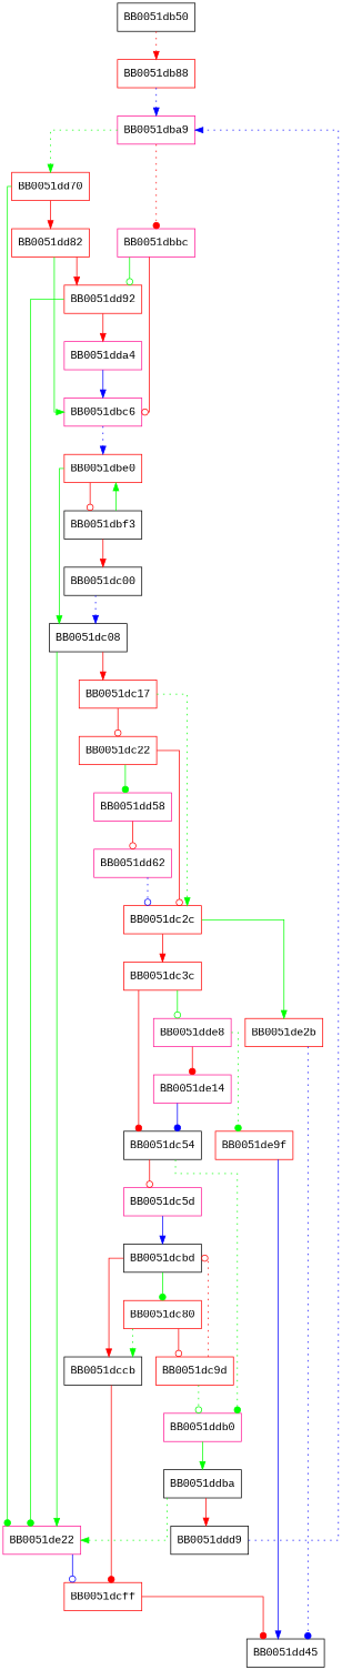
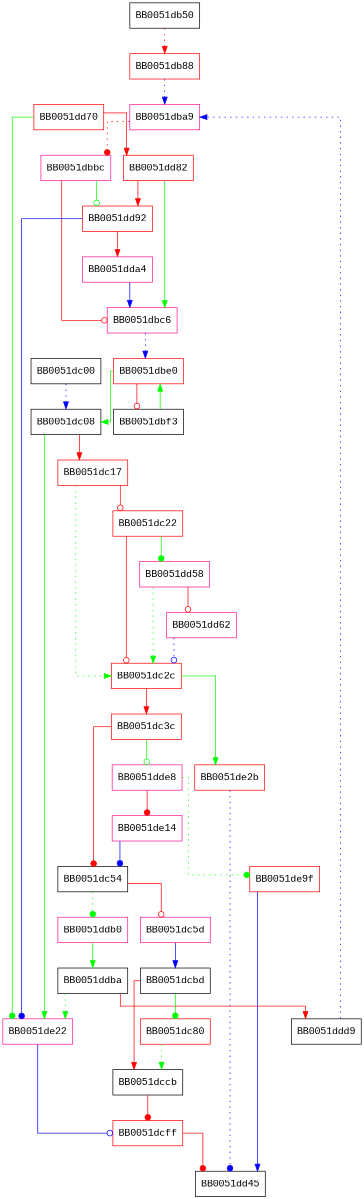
  digraph {
    fontname="Liberation Mono"
    splines=ortho
    node [color=red fontname="Liberation Mono" shape=box]
    edge [arrowhead=normal color=red fontname="Liberation Mono" style=solid]
    BB0051db50 [color=black]
    BB0051db88
    BB0051dba9 [color=deeppink]
    BB0051dd45 [color=black]
    BB0051dcff
    BB0051dd70
    BB0051dbbc [color=deeppink]
    BB0051de22 [color=deeppink]
    BB0051dd82
    BB0051dd92
    BB0051dbc6 [color=deeppink]
    BB0051dda4 [color=deeppink]
    BB0051dbe0
    BB0051dc08 [color=black]
    BB0051dbf3 [color=black]
    BB0051dc17
    BB0051dc00 [color=black]
    BB0051dc2c
    BB0051dc22
    BB0051de2b
    BB0051dc3c
    BB0051dd58 [color=deeppink]
    BB0051dde8 [color=deeppink]
    BB0051dc54 [color=black]
    BB0051dd62 [color=deeppink]
    BB0051de9f
    BB0051de14 [color=deeppink]
    BB0051ddb0 [color=deeppink]
    BB0051dc5d [color=deeppink]
    BB0051ddba [color=black]
    BB0051dcbd [color=black]
    BB0051ddd9 [color=black]
    BB0051dc80
    BB0051dccb [color=black]
-   BB0051dc9d
    BB0051db50 -> BB0051db88 [style=dotted]
    BB0051db88 -> BB0051dba9 [color=blue style=dotted]
-   BB0051dba9 -> BB0051dd70 [color=green style=dotted]
    BB0051dba9 -> BB0051dbbc [arrowhead=dot style=dotted]
    BB0051dcff -> BB0051dd45 [arrowhead=dot]
    BB0051dd70 -> BB0051de22 [arrowhead=dot color=green]
    BB0051dd70 -> BB0051dd82
    BB0051dbbc -> BB0051dd92 [arrowhead=odot color=green]
    BB0051dbbc -> BB0051dbc6 [arrowhead=odot]
    BB0051de22 -> BB0051dcff [arrowhead=odot color=blue]
    BB0051dd82 -> BB0051dd92
    BB0051dd82 -> BB0051dbc6 [color=green]
-   BB0051dd92 -> BB0051de22 [arrowhead=dot color=green]
+   BB0051dd92 -> BB0051de22 [arrowhead=dot color=blue]
    BB0051dd92 -> BB0051dda4
    BB0051dbc6 -> BB0051dbe0 [color=blue style=dotted]
    BB0051dda4 -> BB0051dbc6 [color=blue]
    BB0051dbe0 -> BB0051dc08 [color=green]
    BB0051dbe0 -> BB0051dbf3 [arrowhead=odot]
    BB0051dc08 -> BB0051de22 [color=green]
    BB0051dc08 -> BB0051dc17
    BB0051dbf3 -> BB0051dbe0 [color=green]
-   BB0051dbf3 -> BB0051dc00
    BB0051dc17 -> BB0051dc2c [color=green style=dotted]
    BB0051dc17 -> BB0051dc22 [arrowhead=odot]
    BB0051dc00 -> BB0051dc08 [color=blue style=dotted]
    BB0051dc2c -> BB0051de2b [color=green]
    BB0051dc2c -> BB0051dc3c
    BB0051dc22 -> BB0051dc2c [arrowhead=odot]
    BB0051dc22 -> BB0051dd58 [arrowhead=dot color=green]
    BB0051de2b -> BB0051dd45 [arrowhead=dot color=blue style=dotted]
    BB0051dc3c -> BB0051dde8 [arrowhead=odot color=green]
    BB0051dc3c -> BB0051dc54 [arrowhead=dot]
+   BB0051dd58 -> BB0051dc2c [color=green style=dotted]
    BB0051dd58 -> BB0051dd62 [arrowhead=odot]
    BB0051dde8 -> BB0051de9f [arrowhead=dot color=green style=dotted]
    BB0051dde8 -> BB0051de14 [arrowhead=dot]
    BB0051dc54 -> BB0051ddb0 [arrowhead=dot color=green style=dotted]
    BB0051dc54 -> BB0051dc5d [arrowhead=odot]
    BB0051dd62 -> BB0051dc2c [arrowhead=odot color=blue style=dotted]
    BB0051de9f -> BB0051dd45 [color=blue]
    BB0051de14 -> BB0051dc54 [arrowhead=dot color=blue]
    BB0051ddb0 -> BB0051ddba [color=green]
    BB0051dc5d -> BB0051dcbd [color=blue]
    BB0051ddba -> BB0051de22 [color=green style=dotted]
    BB0051ddba -> BB0051ddd9
    BB0051dcbd -> BB0051dc80 [arrowhead=dot color=green]
    BB0051dcbd -> BB0051dccb
    BB0051ddd9 -> BB0051dba9 [color=blue style=dotted]
    BB0051dc80 -> BB0051dccb [color=green style=dotted]
-   BB0051dc80 -> BB0051dc9d [arrowhead=odot]
    BB0051dccb -> BB0051dcff [arrowhead=dot]
-   BB0051dc9d -> BB0051ddb0 [arrowhead=odot color=green style=dotted]
-   BB0051dc9d -> BB0051dcbd [arrowhead=odot style=dotted]
  }
